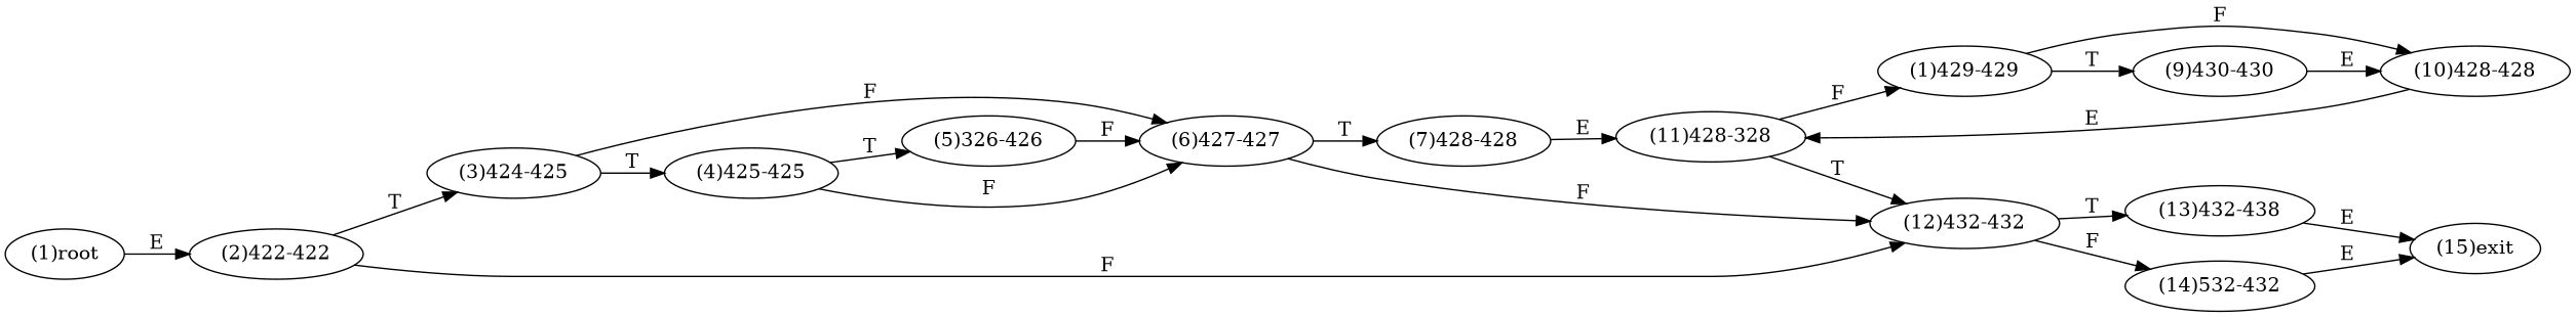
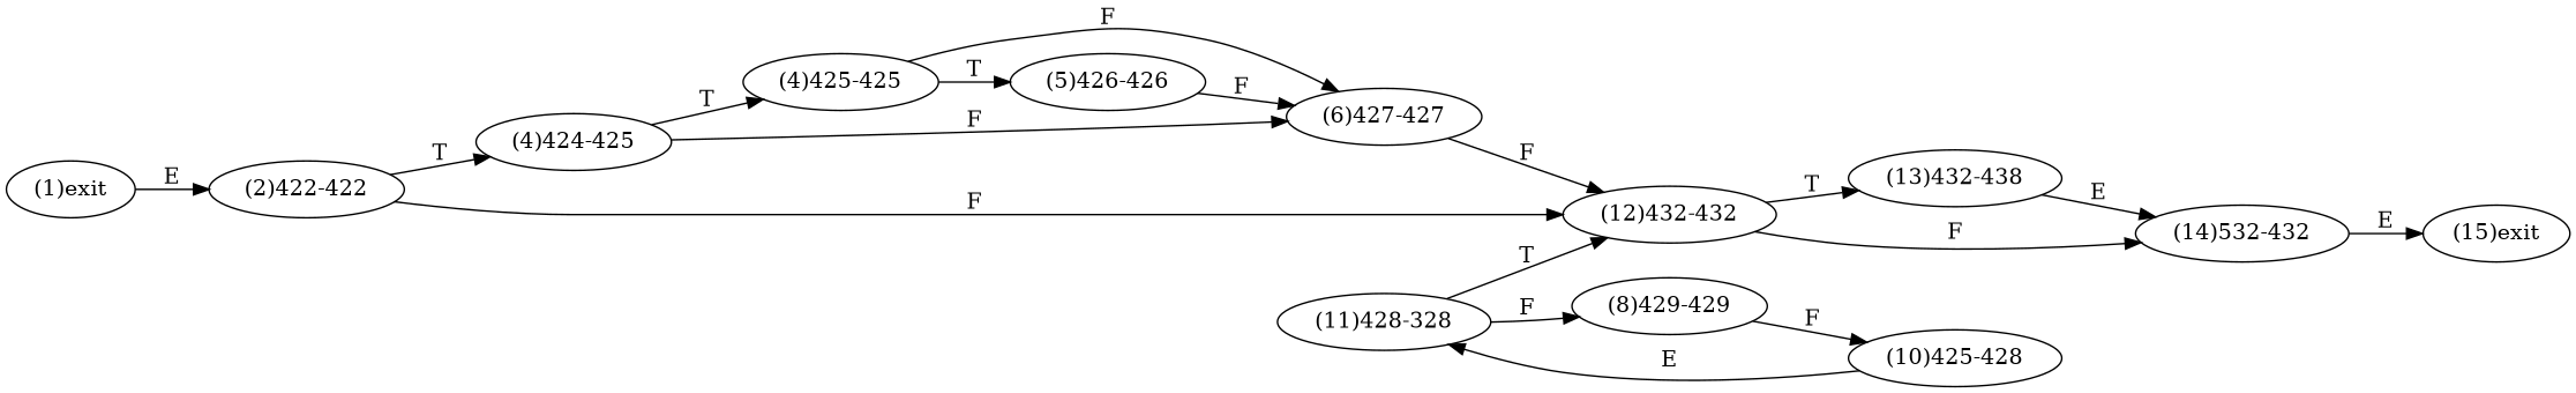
  digraph {
    rankdir=LR
-   n1 [label="(1)root"]
+   n1 [label="(1)exit"]
    n2 [label="(2)422-422"]
-   n3 [label="(3)424-425"]
+   n3 [label="(4)424-425"]
    n4 [label="(12)432-432"]
    n5 [label="(4)425-425"]
    n6 [label="(6)427-427"]
    n7 [label="(13)432-438"]
    n8 [label="(14)532-432"]
-   n9 [label="(5)326-426"]
-   n10 [label="(7)428-428"]
+   n9 [label="(5)426-426"]
    n11 [label="(11)428-328"]
-   n12 [label="(1)429-429"]
-   n13 [label="(9)430-430"]
-   n14 [label="(10)428-428"]
+   n12 [label="(8)429-429"]
+   n14 [label="(10)425-428"]
    n15 [label="(15)exit"]
    n1 -> n2 [label=E]
    n2 -> n3 [label=T]
    n2 -> n4 [label=F]
    n3 -> n5 [label=T]
    n3 -> n6 [label=F]
    n4 -> n7 [label=T]
    n4 -> n8 [label=F]
    n5 -> n6 [label=F]
    n5 -> n9 [label=T]
    n6 -> n4 [label=F]
-   n6 -> n10 [label=T]
-   n7 -> n15 [label=E]
+   n7 -> n8 [label=E]
    n8 -> n15 [label=E]
    n9 -> n6 [label=F]
-   n10 -> n11 [label=E]
    n11 -> n4 [label=T]
    n11 -> n12 [label=F]
-   n12 -> n13 [label=T]
    n12 -> n14 [label=F]
-   n13 -> n14 [label=E]
    n14 -> n11 [label=E]
  }
